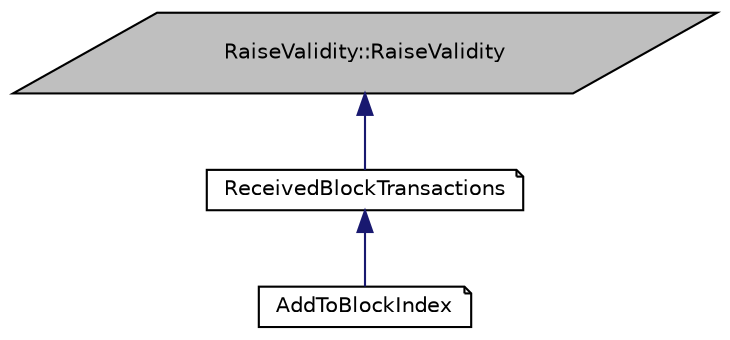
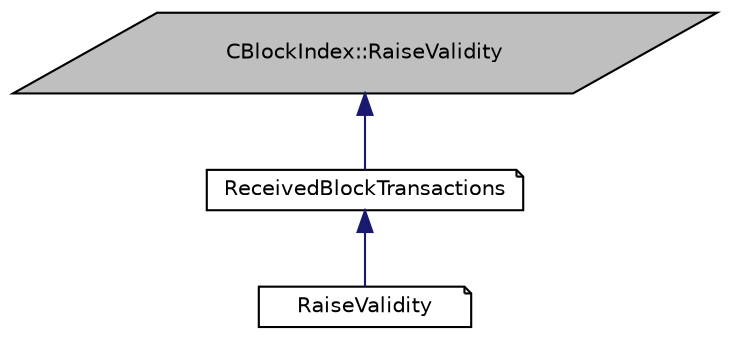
  digraph {
    rankdir=TB
    node [color=black fillcolor=white fontname=Helvetica fontsize=10 shape=note style=filled]
    edge [color=midnightblue dir=back fontname=Helvetica fontsize=10 labelfontname=Helvetica labelfontsize=10 style=solid]
-   n1 [fillcolor=grey75 fontcolor=black height=0.2 label="RaiseValidity::RaiseValidity" shape=parallelogram width=0.4]
+   n1 [fillcolor=grey75 fontcolor=black height=0.2 label="CBlockIndex::RaiseValidity" shape=parallelogram width=0.4]
    n2 [height=0.2 label=ReceivedBlockTransactions width=0.4]
-   n3 [height=0.2 label=AddToBlockIndex width=0.4]
+   n3 [height=0.2 label=RaiseValidity width=0.4]
    n1 -> n2
    n2 -> n3
  }
